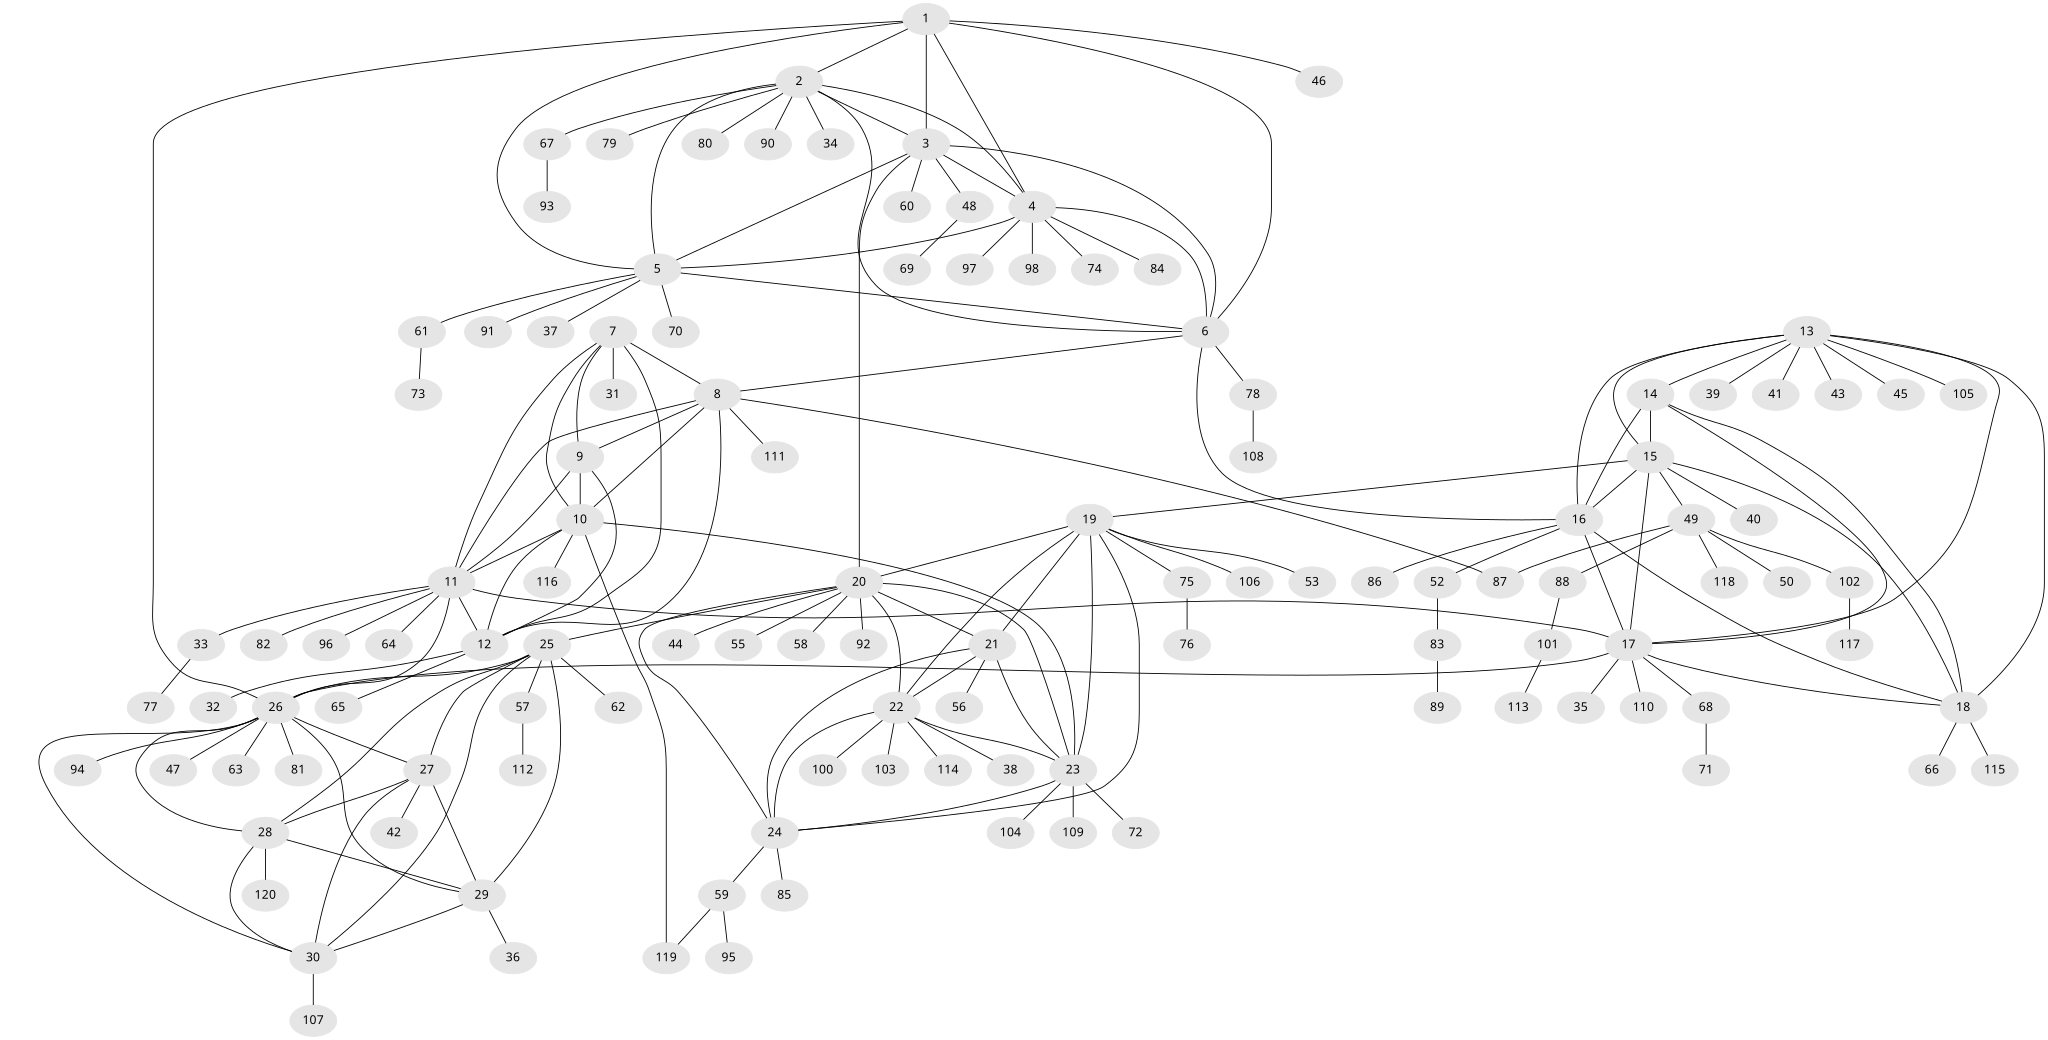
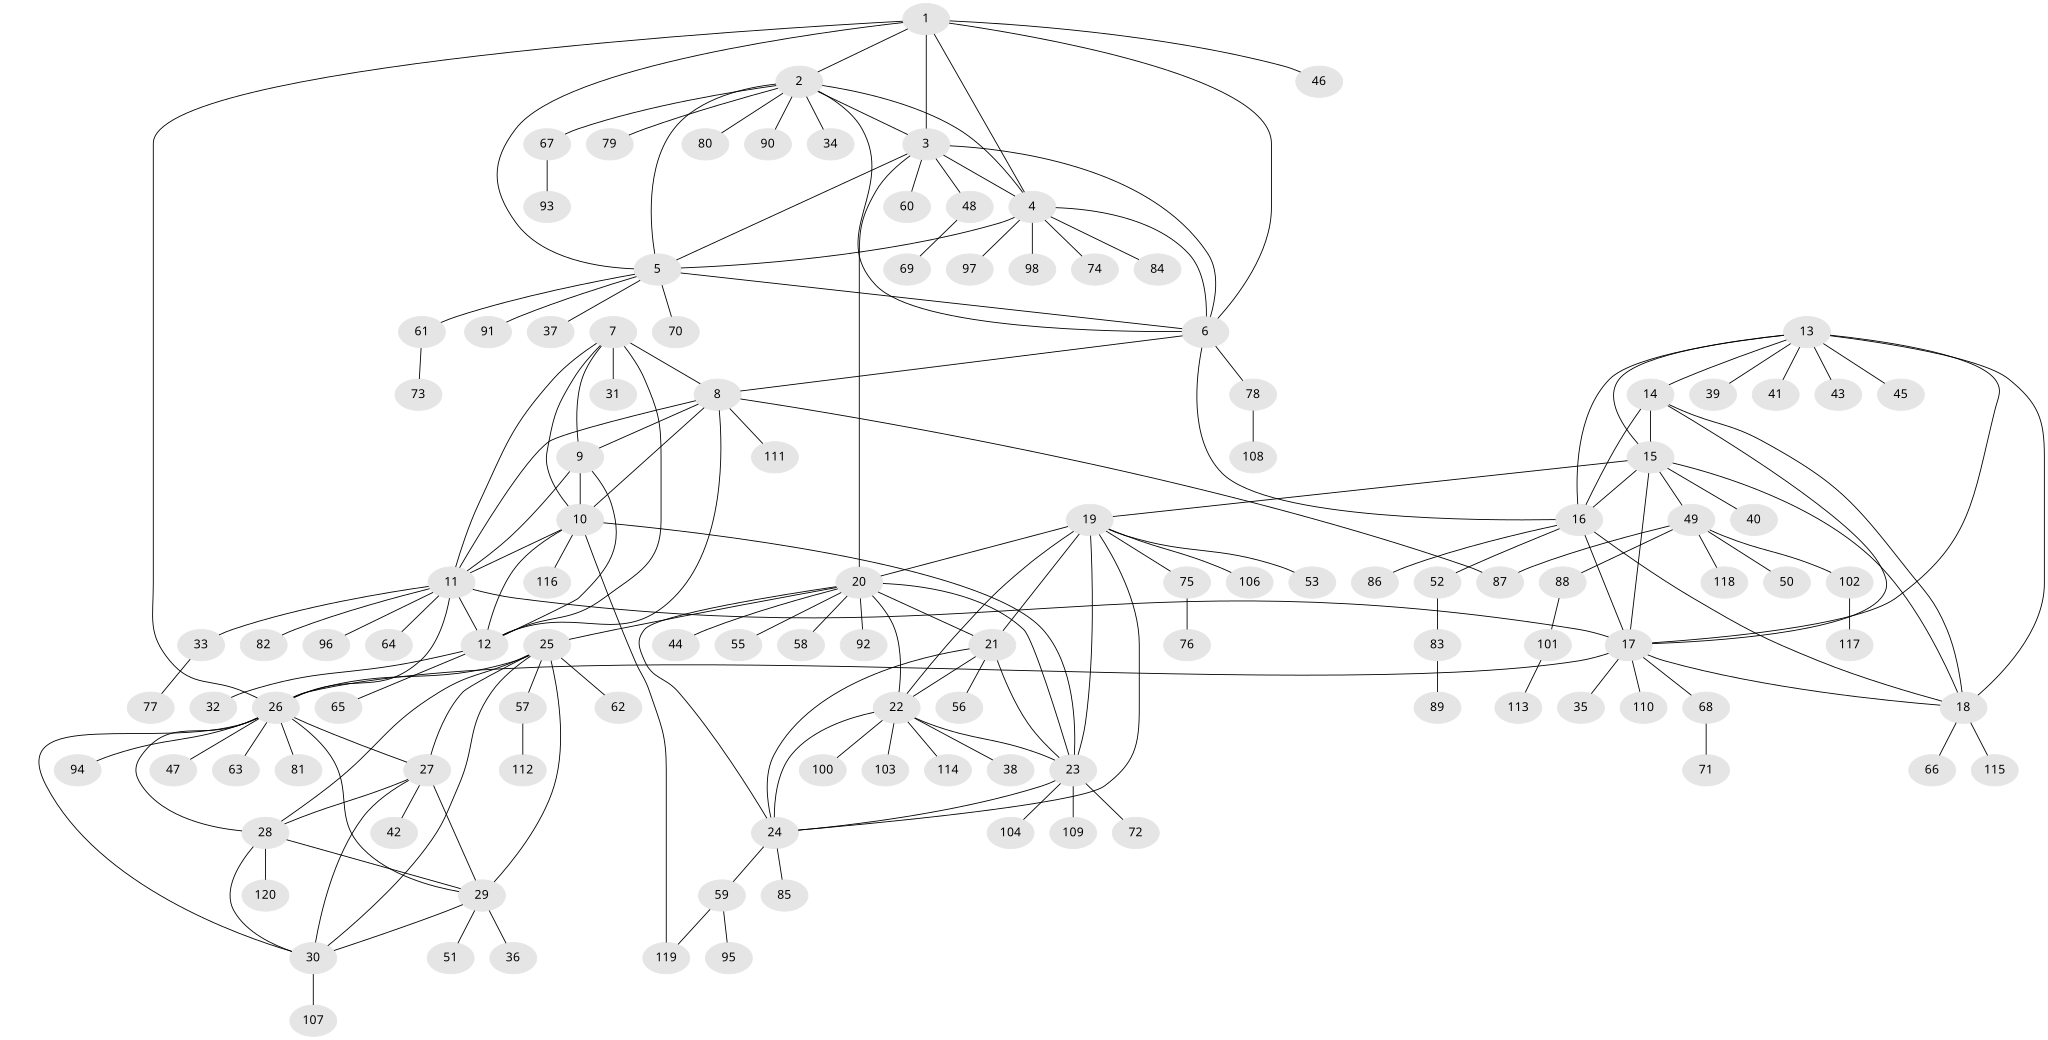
  graph {
    fontname="Noto Sans"
    node [color=gray90 fontname="Noto Sans" style=filled]
    edge [fontname="Noto Sans"]
    1
    2
    3
    4
    5
    6
    26
    46
    34
    67
    79
    80
    90
    20
    48
    60
    74
    84
    97
    98
    37
    61
    70
    91
    8
    16
    78
    27
    28
    29
    30
    47
    63
    81
    94
    93
    23
    21
    22
    24
    25
    44
    55
    58
    92
    69
    73
    9
    10
    11
    12
    87
    111
    17
    18
    52
    86
    108
    7
    31
    116
    119
    33
    64
    82
    96
    32
    65
    72
    104
    109
    35
    68
    110
    77
    13
    14
    15
    39
    41
    43
    45
-   105
    19
    40
    49
    66
    115
    53
    75
    106
    50
    88
    102
    118
    83
    71
    56
    38
    100
    103
    114
    59
    85
    76
    57
    62
    95
    42
    120
    36
+   51
    107
    112
    101
    117
    89
    113
    1 -- 2
    1 -- 3
    1 -- 4
    1 -- 5
    1 -- 6
    1 -- 26
    1 -- 46
    2 -- 3
    2 -- 4
    2 -- 5
    2 -- 6
    2 -- 34
    2 -- 67
    2 -- 79
    2 -- 80
    2 -- 90
    3 -- 4
    3 -- 5
    3 -- 6
    3 -- 20
    3 -- 48
    3 -- 60
    4 -- 5
    4 -- 6
    4 -- 74
    4 -- 84
    4 -- 97
    4 -- 98
    5 -- 6
    5 -- 37
    5 -- 61
    5 -- 70
    5 -- 91
    6 -- 8
    6 -- 16
    6 -- 78
    26 -- 27
    26 -- 28
    26 -- 29
    26 -- 30
    26 -- 47
    26 -- 63
    26 -- 81
    26 -- 94
    67 -- 93
    20 -- 23
    20 -- 21
    20 -- 22
    20 -- 24
    20 -- 25
    20 -- 44
    20 -- 55
    20 -- 58
    20 -- 92
    48 -- 69
    61 -- 73
    8 -- 9
    8 -- 10
    8 -- 11
    8 -- 12
    8 -- 87
    8 -- 111
    16 -- 17
    16 -- 18
    16 -- 52
    16 -- 86
    78 -- 108
    27 -- 28
    27 -- 29
    27 -- 30
    27 -- 42
    28 -- 29
    28 -- 30
    28 -- 120
    29 -- 30
    29 -- 36
+   29 -- 51
    30 -- 107
    23 -- 24
    23 -- 72
    23 -- 104
    23 -- 109
    21 -- 23
    21 -- 22
    21 -- 24
    21 -- 56
    22 -- 23
    22 -- 24
    22 -- 38
    22 -- 100
    22 -- 103
    22 -- 114
    24 -- 59
    24 -- 85
    25 -- 26
    25 -- 27
    25 -- 28
    25 -- 29
    25 -- 30
    25 -- 57
    25 -- 62
    9 -- 10
    9 -- 11
    9 -- 12
    10 -- 23
    10 -- 11
    10 -- 12
    10 -- 116
    10 -- 119
    11 -- 26
    11 -- 12
    11 -- 17
    11 -- 33
    11 -- 64
    11 -- 82
    11 -- 96
    12 -- 32
    12 -- 65
    17 -- 26
    17 -- 18
    17 -- 35
    17 -- 68
    17 -- 110
    18 -- 66
    18 -- 115
    52 -- 83
    7 -- 8
    7 -- 9
    7 -- 10
    7 -- 11
    7 -- 12
    7 -- 31
    33 -- 77
    68 -- 71
    13 -- 16
    13 -- 17
    13 -- 18
    13 -- 14
    13 -- 15
    13 -- 39
    13 -- 41
    13 -- 43
    13 -- 45
-   13 -- 105
    14 -- 16
    14 -- 17
    14 -- 18
    14 -- 15
    15 -- 16
    15 -- 17
    15 -- 18
    15 -- 19
    15 -- 40
    15 -- 49
    19 -- 20
    19 -- 23
    19 -- 21
    19 -- 22
    19 -- 24
    19 -- 53
    19 -- 75
    19 -- 106
    49 -- 87
    49 -- 50
    49 -- 88
    49 -- 102
    49 -- 118
    75 -- 76
    88 -- 101
    102 -- 117
    83 -- 89
    59 -- 119
    59 -- 95
    57 -- 112
    101 -- 113
  }
